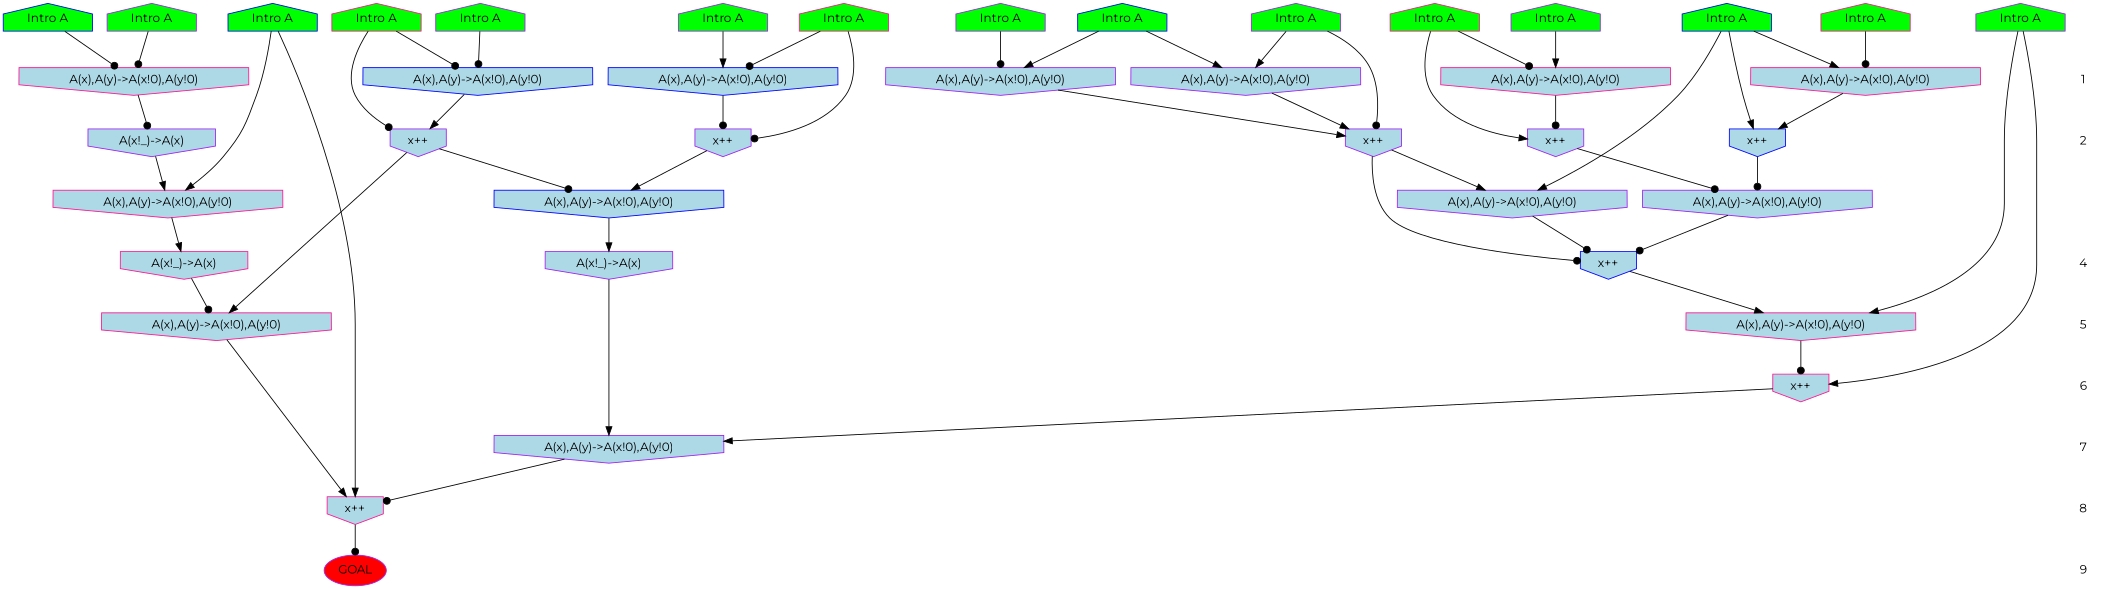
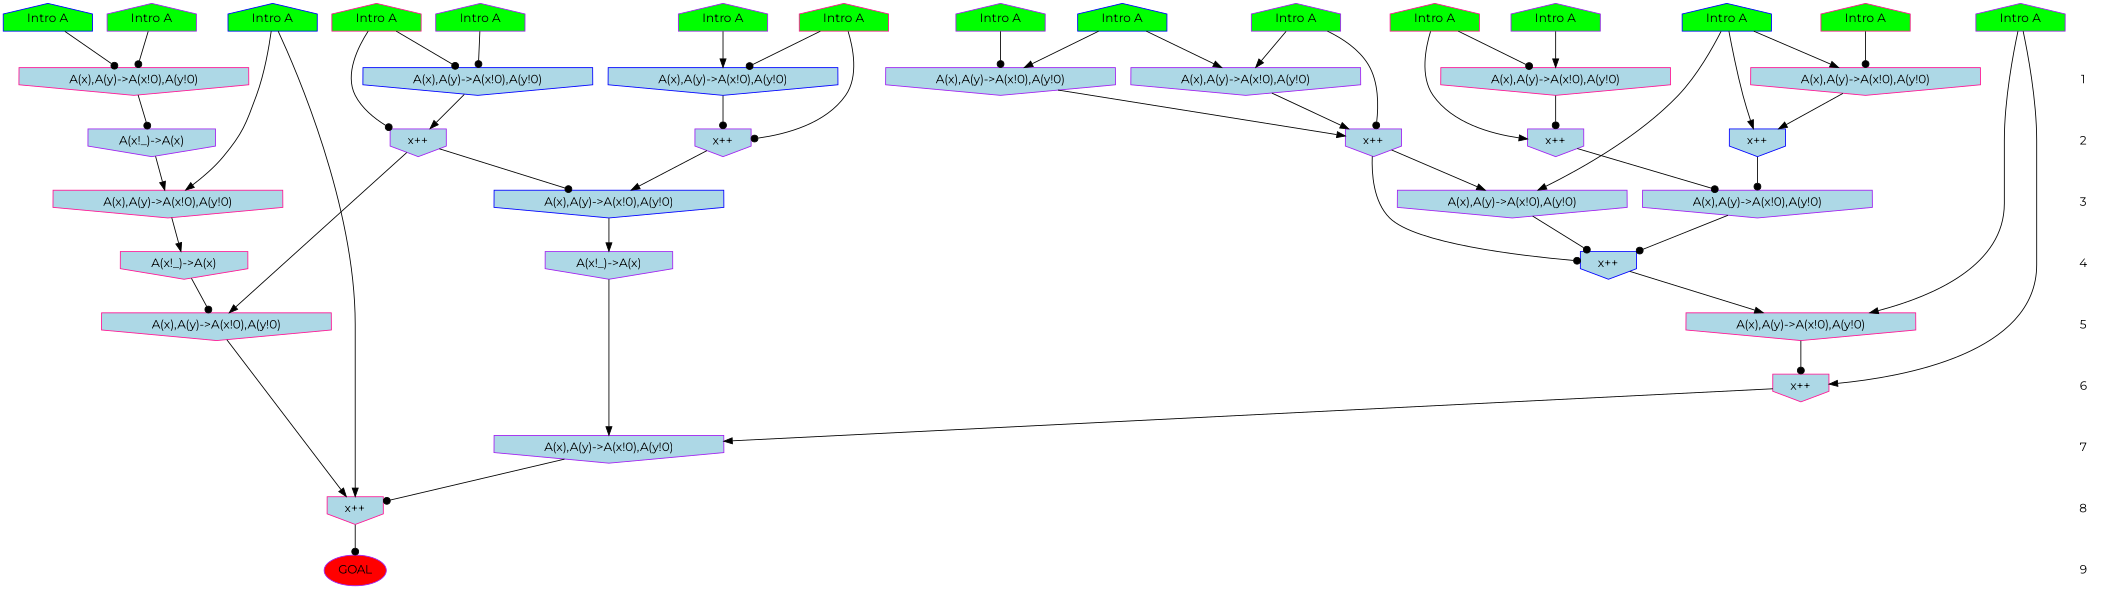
  digraph {
    fontname=Montserrat
    ranksep=.5
    node [color=purple fillcolor=lightblue fontname=Montserrat shape=invhouse style=filled]
    edge [arrowhead=normal fontname=Montserrat]
    n1 [color=deeppink fillcolor=green label="Intro A" shape=house]
    n2 [fillcolor=green label="Intro A" shape=house]
    n3 [fillcolor=green label="Intro A" shape=house]
    n4 [color=deeppink fillcolor=green label="Intro A" shape=house]
    n5 [fillcolor=green label="Intro A" shape=house]
    n6 [color=blue fillcolor=green label="Intro A" shape=house]
    n7 [color=deeppink fillcolor=green label="Intro A" shape=house]
    n8 [color=deeppink fillcolor=green label="Intro A" shape=house]
    n9 [color=blue fillcolor=green label="Intro A" shape=house]
    n10 [color=blue fillcolor=green label="Intro A" shape=house]
    n11 [fillcolor=green label="Intro A" shape=house]
    n12 [color=blue fillcolor=green label="Intro A" shape=house]
    n13 [fillcolor=green label="Intro A" shape=house]
    n14 [fillcolor=green label="Intro A" shape=house]
    n15 [fillcolor=green label="Intro A" shape=house]
    1 [color=blue shape=plaintext fillcolor="" style=""]
    n17 [label="A(x),A(y)->A(x!0),A(y!0)"]
    n18 [color=blue label="A(x),A(y)->A(x!0),A(y!0)"]
    n19 [color=deeppink label="A(x),A(y)->A(x!0),A(y!0)"]
    n20 [color=blue label="A(x),A(y)->A(x!0),A(y!0)"]
    n21 [color=deeppink label="A(x),A(y)->A(x!0),A(y!0)"]
    n22 [label="A(x),A(y)->A(x!0),A(y!0)"]
    n23 [color=deeppink label="A(x),A(y)->A(x!0),A(y!0)"]
    2 [color=deeppink shape=plaintext fillcolor="" style=""]
    n25 [label="A(x!_)->A(x)"]
    n26 [label="x++"]
    n27 [label="x++"]
    n28 [label="x++"]
    n29 [label="x++"]
    n30 [color=blue label="x++"]
+   3 [shape=plaintext fillcolor="" style=""]
    n32 [color=deeppink label="A(x),A(y)->A(x!0),A(y!0)"]
    n33 [color=blue label="A(x),A(y)->A(x!0),A(y!0)"]
    n34 [label="A(x),A(y)->A(x!0),A(y!0)"]
    n35 [label="A(x),A(y)->A(x!0),A(y!0)"]
    4 [color=deeppink shape=plaintext fillcolor="" style=""]
    n37 [color=deeppink label="A(x!_)->A(x)"]
    n38 [label="A(x!_)->A(x)"]
    n39 [color=blue label="x++"]
    5 [color=deeppink shape=plaintext fillcolor="" style=""]
    n41 [color=deeppink label="A(x),A(y)->A(x!0),A(y!0)"]
    n42 [color=deeppink label="A(x),A(y)->A(x!0),A(y!0)"]
    6 [color=blue shape=plaintext fillcolor="" style=""]
    n44 [color=deeppink label="x++"]
    7 [shape=plaintext fillcolor="" style=""]
    n46 [label="A(x),A(y)->A(x!0),A(y!0)"]
    8 [color=deeppink shape=plaintext fillcolor="" style=""]
    n48 [color=deeppink label="x++"]
    9 [shape=plaintext fillcolor="" style=""]
    n50 [fillcolor=red label=GOAL shape=""]
    subgraph sub_1 {
      rank=same
      n1
      n2
      n3
      n4
      n5
      n6
      n7
      n8
      n9
      n10
      n11
      n12
      n13
      n14
      n15
    }
    subgraph sub_2 {
      rank=same
      1
      n17
      n18
      n19
      n20
      n21
      n22
      n23
    }
    subgraph sub_3 {
      rank=same
      2
      n25
      n26
      n27
      n28
      n29
      n30
    }
    subgraph sub_4 {
      rank=same
+     3
      n32
      n33
      n34
      n35
    }
    subgraph sub_5 {
      rank=same
      4
      n37
      n38
      n39
    }
    subgraph sub_6 {
      rank=same
      5
      n41
      n42
    }
    subgraph sub_7 {
      rank=same
      6
      n44
    }
    subgraph sub_8 {
      rank=same
      7
      n46
    }
    subgraph sub_9 {
      rank=same
      8
      n48
    }
    subgraph sub_10 {
      rank=same
      9
      n50
    }
    n1 -> n21 [arrowhead=dot]
    n1 -> n29
    n2 -> n19 [arrowhead=dot]
    n3 -> n17
    n3 -> n28 [arrowhead=dot]
    n4 -> n23 [arrowhead=dot]
    n5 -> n18 [arrowhead=dot]
    n6 -> n19 [arrowhead=dot]
    n7 -> n20 [arrowhead=dot]
    n7 -> n26 [arrowhead=dot]
    n8 -> n18 [arrowhead=dot]
    n8 -> n27 [arrowhead=dot]
    n9 -> n17
    n9 -> n22
    n10 -> n23
    n10 -> n30
    n10 -> n34
    n11 -> n21
    n12 -> n32
    n12 -> n48
    n13 -> n42
    n13 -> n44
    n14 -> n22 [arrowhead=dot]
    n15 -> n20
    1 -> 2 [style=invis arrowhead=""]
    n17 -> n28
    n18 -> n27
    n19 -> n25 [arrowhead=dot]
    n20 -> n26 [arrowhead=dot]
    n21 -> n29 [arrowhead=dot]
    n22 -> n28
    n23 -> n30
+   2 -> 3 [style=invis arrowhead=""]
    n25 -> n32
    n26 -> n33
    n27 -> n33 [arrowhead=dot]
    n27 -> n41
    n28 -> n34
    n28 -> n39 [arrowhead=dot]
    n29 -> n35 [arrowhead=dot]
    n30 -> n35 [arrowhead=dot]
+   3 -> 4 [style=invis arrowhead=""]
    n32 -> n37
    n33 -> n38
    n34 -> n39 [arrowhead=dot]
    n35 -> n39 [arrowhead=dot]
    4 -> 5 [style=invis arrowhead=""]
    n37 -> n41 [arrowhead=dot]
    n38 -> n46
    n39 -> n42
    5 -> 6 [style=invis arrowhead=""]
    n41 -> n48
    n42 -> n44 [arrowhead=dot]
    6 -> 7 [style=invis arrowhead=""]
    n44 -> n46
    7 -> 8 [style=invis arrowhead=""]
    n46 -> n48 [arrowhead=dot]
    8 -> 9 [style=invis arrowhead=""]
    n48 -> n50 [arrowhead=dot]
  }
